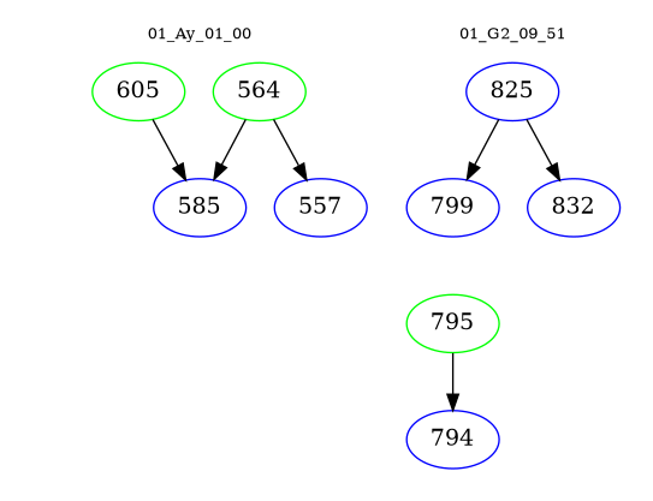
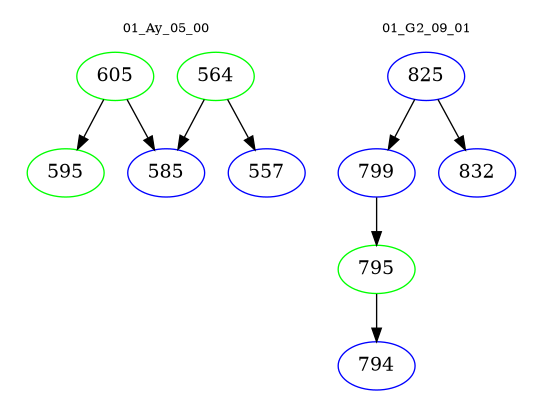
  digraph {
    node [color=blue]
    edge [color=black]
    n1 [color=green label=564]
    n2 [label=557]
    n3 [label=585]
    n4 [color=green label=605]
+   n5 [color=green label=595]
    n6 [label=825]
    n7 [label=799]
    n8 [label=832]
    n9 [color=green label=795]
    n10 [label=794]
    subgraph cluster_1 {
      color=white
      fontsize=10
-     label="01_Ay_01_00"
+     label="01_Ay_05_00"
      n1
      n2
      n3
      n4
+     n5
    }
    subgraph cluster_2 {
      color=white
      fontsize=10
-     label="01_G2_09_51"
+     label="01_G2_09_01"
      n6
      n7
      n8
      n9
      n10
    }
    n1 -> n2
    n1 -> n3
    n4 -> n3
+   n4 -> n5
    n6 -> n7
    n6 -> n8
+   n7 -> n9
    n9 -> n10
  }
